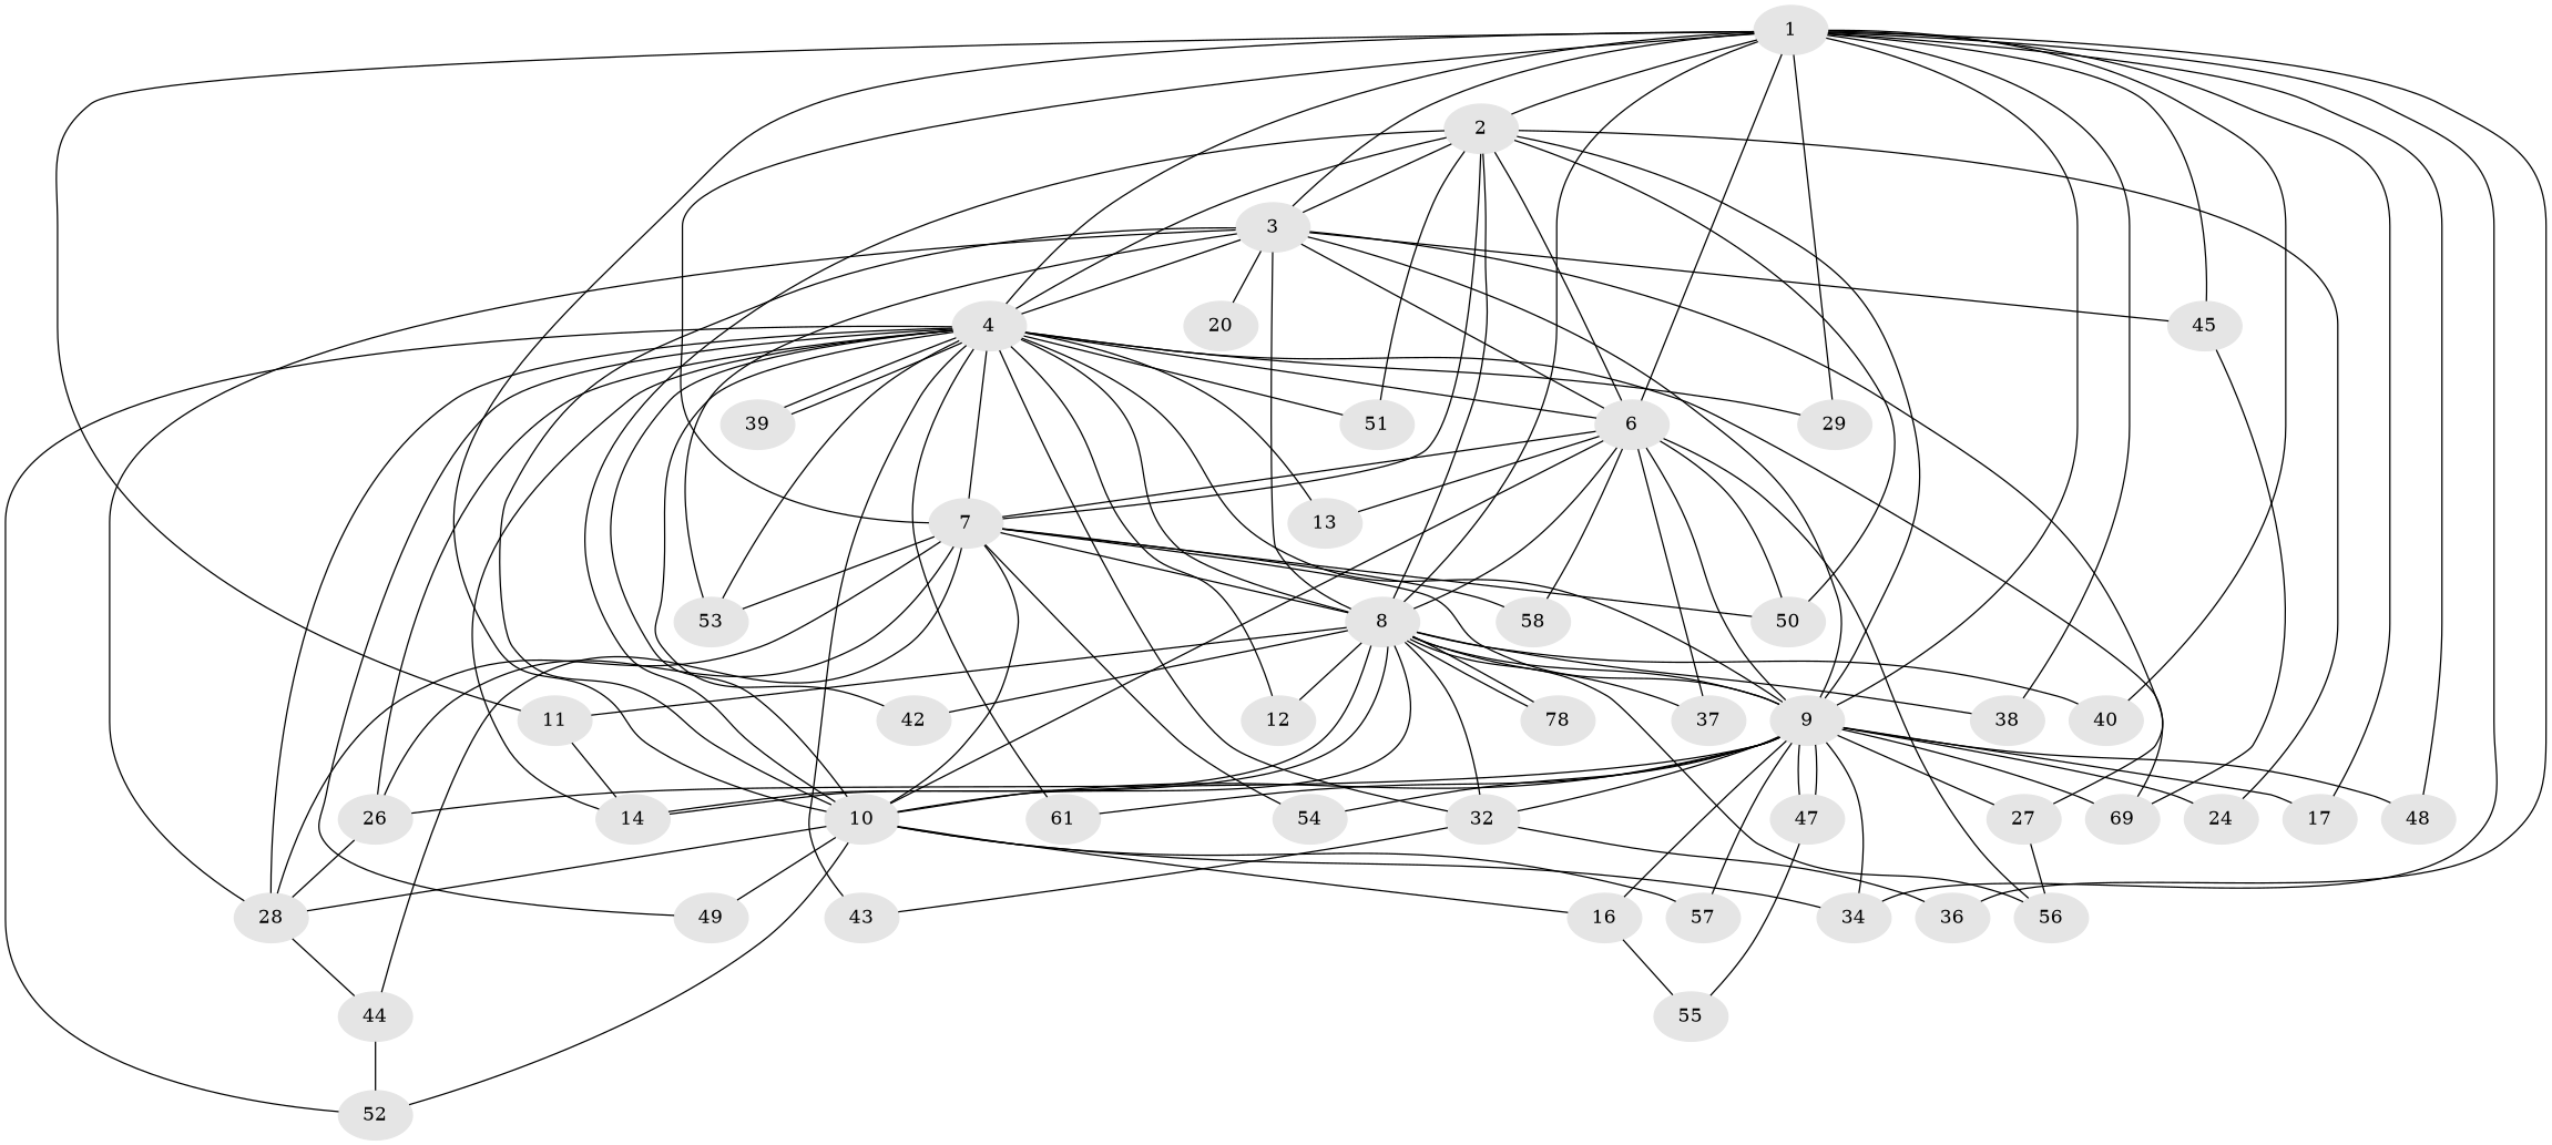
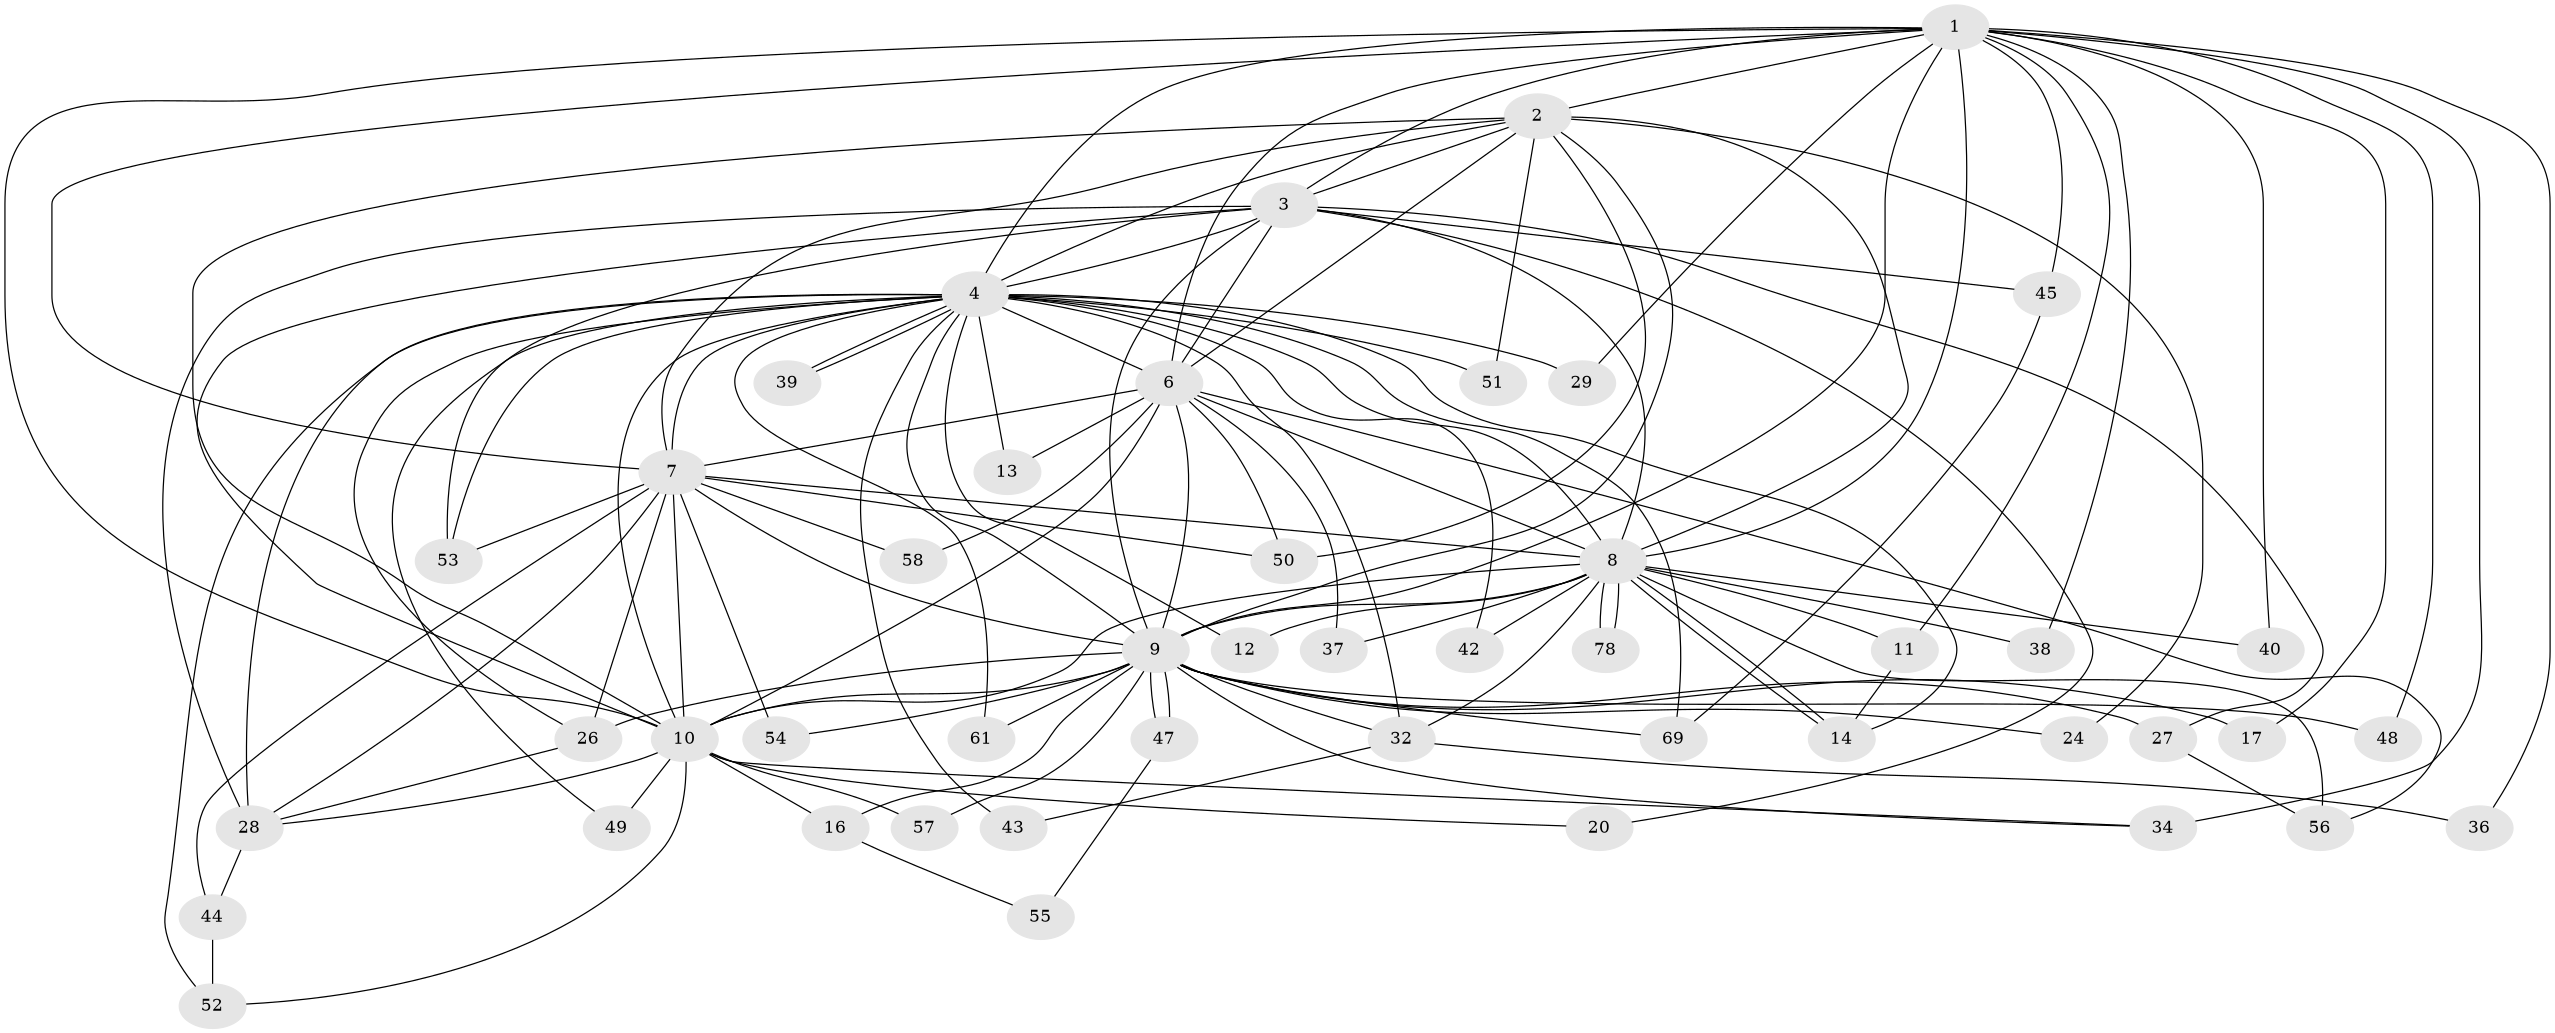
  graph {
    node [color=gray90 style=filled]
    2 [super="+63+76+25"]
    3
    4 [super="+5+19+31"]
    6 [super="+15+35+18"]
    7
    8
    9
    10
    24
    50 [super="+60"]
    51
    1
    11 [super="+64"]
    17
    29
    34 [super="+59+72"]
    36
    38
    40
    45
    48
    20
    27
    28 [super="+66+46"]
    53
    12
    13
    14
    26 [super="+41+75"]
    32 [super="+77+33"]
    39
    42
    43
    49 [super="+62"]
    52 [super="+65"]
    61 [super="+67"]
    69 [super="+71"]
    37
    56 [super="+74"]
    58
    44
    54
    78
    16
    47
    57
    55
    2 -- 3
    2 -- 4 [weight=3]
    2 -- 6
    2 -- 7
    2 -- 8 [weight=2]
    2 -- 9 [weight=2]
    2 -- 10
    2 -- 24 [weight=2]
    2 -- 50
    2 -- 51
    3 -- 4 [weight=2]
    3 -- 6 [weight=2]
    3 -- 8
    3 -- 9
    3 -- 10
    3 -- 45
    3 -- 20
    3 -- 27
    3 -- 28
    3 -- 53
    4 -- 6 [weight=3]
    4 -- 7 [weight=2]
    4 -- 8 [weight=3]
    4 -- 9 [weight=2]
    4 -- 10 [weight=3]
    4 -- 51
    4 -- 29
    4 -- 28 [weight=2]
    4 -- 53
    4 -- 12
    4 -- 13
    4 -- 14
    4 -- 26
    4 -- 32
    4 -- 39
    4 -- 39
    4 -- 42
    4 -- 43 [weight=2]
    4 -- 49
    4 -- 52
    4 -- 61 [weight=2]
    4 -- 69
    6 -- 7
    6 -- 8 [weight=2]
    6 -- 9 [weight=2]
    6 -- 10 [weight=2]
    6 -- 50
    6 -- 13
    6 -- 37
    6 -- 56
    6 -- 58
    7 -- 8
    7 -- 9
    7 -- 10
    7 -- 50
    7 -- 28
    7 -- 53
    7 -- 26
    7 -- 58
    7 -- 44
    7 -- 54
    8 -- 9
    8 -- 10
    8 -- 11
    8 -- 38
    8 -- 40
    8 -- 12
    8 -- 14
    8 -- 14
    8 -- 32
    8 -- 42
    8 -- 37
    8 -- 56
    8 -- 78
    8 -- 78
    9 -- 10
    9 -- 24
    9 -- 17
    9 -- 34
    9 -- 48
    9 -- 27
    9 -- 26
    9 -- 32
    9 -- 61 [weight=2]
    9 -- 69
    9 -- 54
    9 -- 16
    9 -- 47
    9 -- 47
    9 -- 57
    10 -- 34
+   10 -- 20
    10 -- 28
    10 -- 49 [weight=2]
    10 -- 52
    10 -- 16
    10 -- 57
    1 -- 2
    1 -- 3
    1 -- 4 [weight=2]
    1 -- 6 [weight=2]
    1 -- 7
    1 -- 8
    1 -- 9
    1 -- 10
    1 -- 11
    1 -- 17
    1 -- 29
    1 -- 34 [weight=2]
    1 -- 36
    1 -- 38
    1 -- 40
    1 -- 45
    1 -- 48
    11 -- 14
    45 -- 69
    27 -- 56
    28 -- 44
    26 -- 28
    32 -- 36
    32 -- 43
    44 -- 52
    16 -- 55
    47 -- 55
  }
